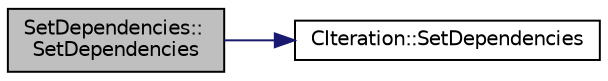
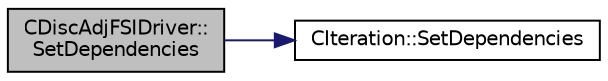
  digraph {
    rankdir=LR
    node [color=black fontname=Helvetica fontsize=10 shape=record style=filled]
-   n1 [fillcolor=grey75 fontcolor=black height=0.2 label="SetDependencies::\lSetDependencies" width=0.4]
+   n1 [fillcolor=grey75 fontcolor=black height=0.2 label="CDiscAdjFSIDriver::\lSetDependencies" width=0.4]
    n2 [fillcolor=white height=0.2 label="CIteration::SetDependencies" width=0.4]
    n1 -> n2 [color=midnightblue fontname=Helvetica fontsize=10 labelfontname=Helvetica labelfontsize=10 style=solid]
  }
